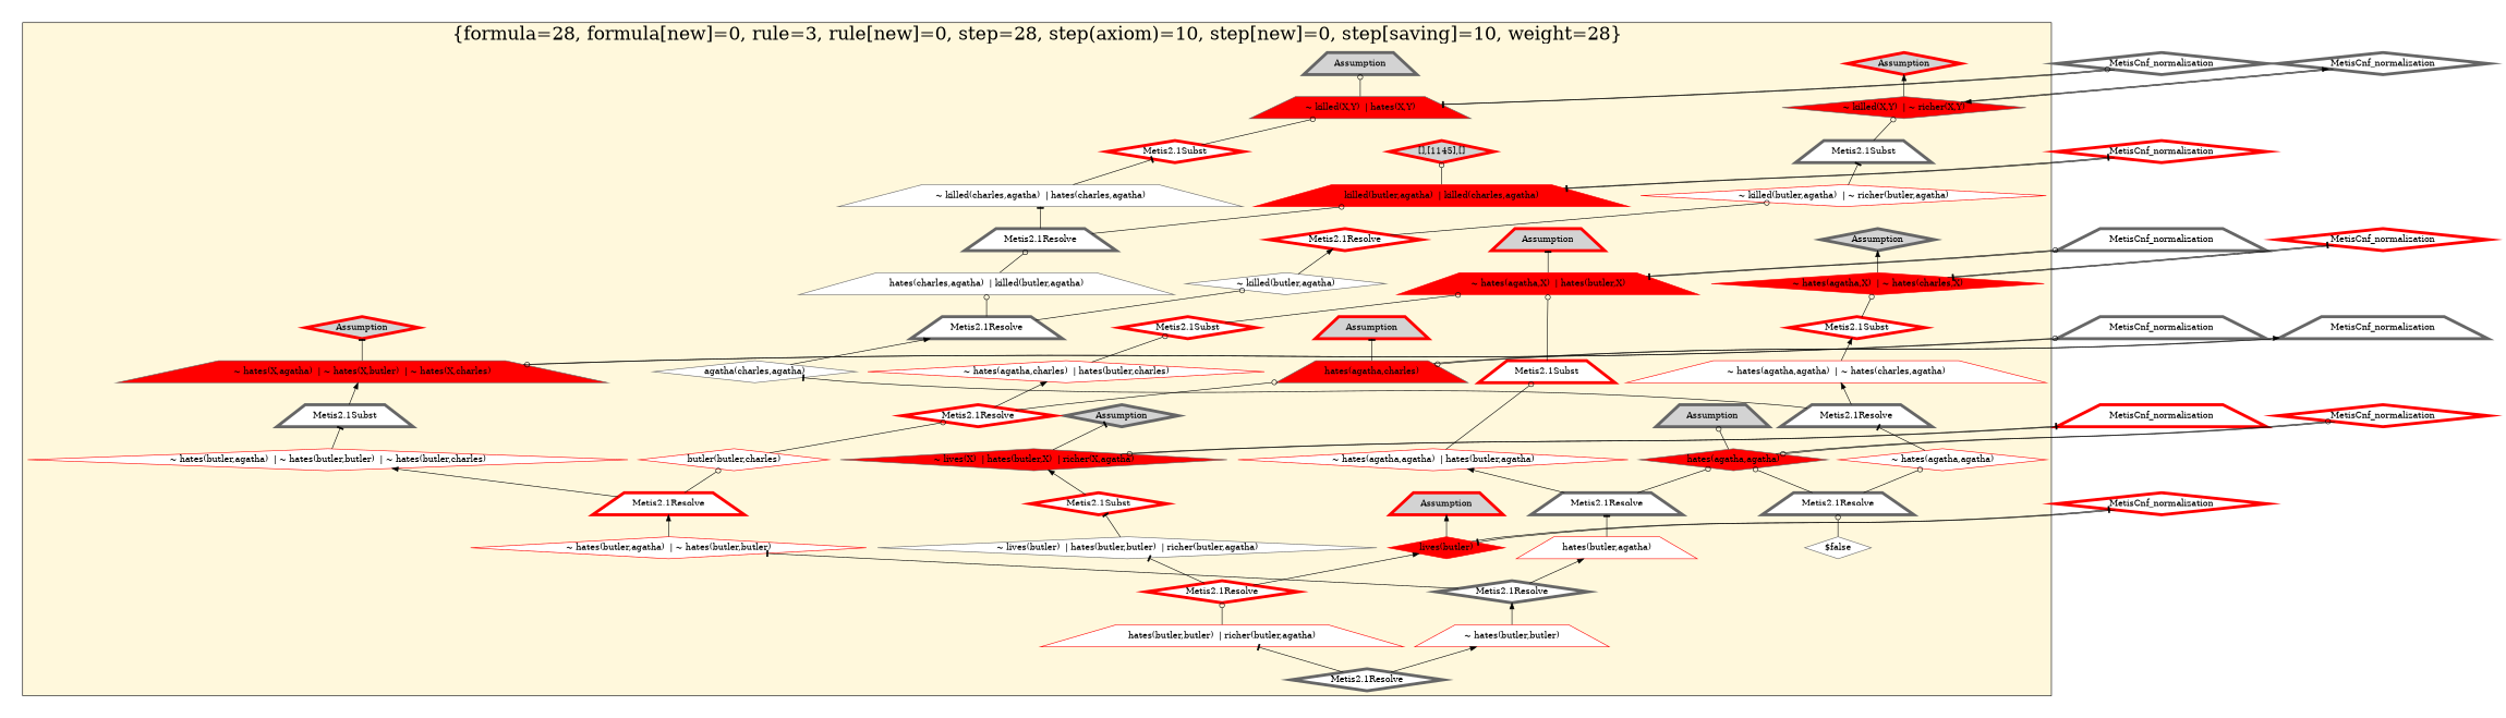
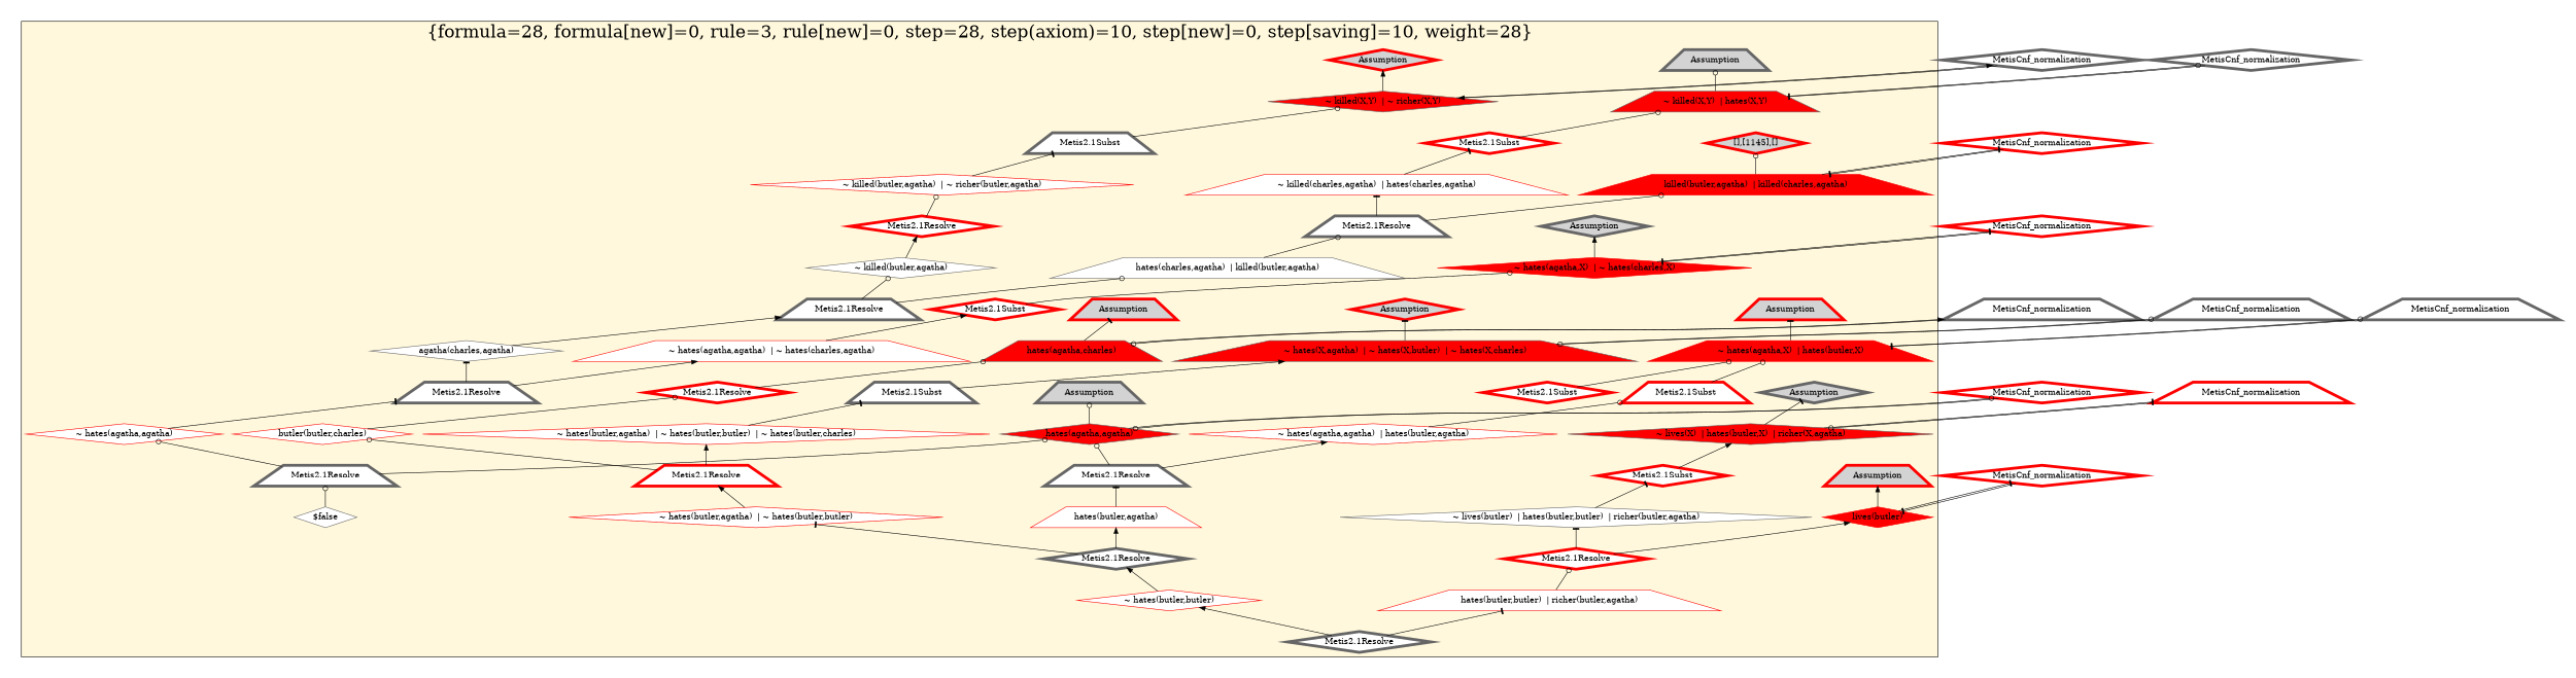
  digraph {
    rankdir=BT
    node [color=red fillcolor=white shape=diamond style=filled penwidth=5]
    edge [arrowhead=odot]
    n1 [color=gray40 fillcolor=red label="~ lives(X)  | hates(butler,X)  | richer(X,agatha)" penwidth=""]
    n2 [fillcolor=red label="killed(butler,agatha)  | killed(charles,agatha)" shape=trapezium penwidth=""]
    n3 [color=gray40 fillcolor=red label="hates(agatha,charles)" shape=trapezium penwidth=""]
-   n4 [label="~ hates(agatha,charles)  | hates(butler,charles)" penwidth=""]
    n5 [color=gray40 label="hates(charles,agatha)  | killed(butler,agatha)" shape=trapezium penwidth=""]
    n6 [color=gray40 fillcolor=red label="~ hates(X,agatha)  | ~ hates(X,butler)  | ~ hates(X,charles)" shape=trapezium penwidth=""]
    n7 [label="~ hates(butler,agatha)  | ~ hates(butler,butler)" penwidth=""]
    n8 [color=gray40 fillcolor=red label="~ killed(X,Y)  | ~ richer(X,Y)" penwidth=""]
    n9 [color=gray40 fillcolor=red label="hates(agatha,agatha)" penwidth=""]
-   n10 [color=gray40 label="~ killed(charles,agatha)  | hates(charles,agatha)" shape=trapezium penwidth=""]
+   n10 [label="~ killed(charles,agatha)  | hates(charles,agatha)" shape=trapezium penwidth=""]
    n11 [color=gray40 label="$false" penwidth=""]
    n12 [fillcolor=red label="lives(butler)" penwidth=""]
    n13 [label="hates(butler,butler)  | richer(butler,agatha)" shape=trapezium penwidth=""]
    n14 [label="hates(butler,agatha)" shape=trapezium penwidth=""]
    n15 [color=gray40 fillcolor=red label="~ killed(X,Y)  | hates(X,Y)" shape=trapezium penwidth=""]
    n16 [label="~ hates(agatha,agatha)" penwidth=""]
    n17 [fillcolor=red label="~ hates(agatha,X)  | hates(butler,X)" shape=trapezium penwidth=""]
    n18 [label="~ hates(agatha,agatha)  | hates(butler,agatha)" penwidth=""]
    n19 [fillcolor=red label="~ hates(agatha,X)  | ~ hates(charles,X)" penwidth=""]
    n20 [color=gray40 label="agatha(charles,agatha)" penwidth=""]
    n21 [label="~ hates(agatha,agatha)  | ~ hates(charles,agatha)" shape=trapezium penwidth=""]
    n22 [color=gray40 label="~ lives(butler)  | hates(butler,butler)  | richer(butler,agatha)" penwidth=""]
    n23 [label="~ killed(butler,agatha)  | ~ richer(butler,agatha)" penwidth=""]
-   n24 [label="~ hates(butler,butler)" shape=trapezium penwidth=""]
+   n24 [label="~ hates(butler,butler)" penwidth=""]
    n25 [color=gray40 label="~ killed(butler,agatha)" penwidth=""]
    n26 [label="~ hates(butler,agatha)  | ~ hates(butler,butler)  | ~ hates(butler,charles)" penwidth=""]
    n27 [label="butler(butler,charles)" penwidth=""]
    n28 [fillcolor=lightgrey label=Assumption shape=trapezium]
    n29 [color=gray40 fillcolor=lightgrey label=Assumption]
    n30 [label="Metis2.1Subst"]
    n31 [color=gray40 label="Metis2.1Subst" shape=trapezium]
    n32 [label="Metis2.1Resolve" shape=trapezium]
    n33 [color=gray40 label="Metis2.1Resolve" shape=trapezium]
    n34 [color=gray40 fillcolor=lightgrey label=Assumption shape=trapezium]
    n35 [color=gray40 label="Metis2.1Resolve" shape=trapezium]
    n36 [color=gray40 label="Metis2.1Resolve" shape=trapezium]
    n37 [color=gray40 fillcolor=lightgrey label=Assumption]
    n38 [color=gray40 label="Metis2.1Resolve" shape=trapezium]
    n39 [label="Metis2.1Resolve"]
    n40 [label="Metis2.1Subst"]
    n41 [label="Metis2.1Subst" shape=trapezium]
    n42 [color=gray40 label="Metis2.1Resolve"]
    n43 [fillcolor=lightgrey label=Assumption shape=trapezium]
    n44 [color=gray40 label="Metis2.1Resolve" shape=trapezium]
    n45 [fillcolor=lightgrey label=Assumption]
    n46 [label="Metis2.1Subst"]
    n47 [color=gray40 fillcolor=lightgrey label=Assumption shape=trapezium]
    n48 [fillcolor=lightgrey label=Assumption]
    n49 [color=gray40 label="Metis2.1Subst" shape=trapezium]
    n50 [label="Metis2.1Subst"]
    n51 [label="Metis2.1Resolve"]
    n52 [fillcolor=lightgrey label="[],[1145],[]"]
    n53 [label="Metis2.1Resolve"]
    n54 [color=gray40 label="Metis2.1Resolve"]
    n55 [fillcolor=lightgrey label=Assumption shape=trapezium]
    n56 [label=MetisCnf_normalization shape=trapezium]
    n57 [label=MetisCnf_normalization]
    n58 [color=gray40 label=MetisCnf_normalization shape=trapezium]
    n59 [color=gray40 label=MetisCnf_normalization shape=trapezium]
    n60 [color=gray40 label=MetisCnf_normalization]
    n61 [label=MetisCnf_normalization]
    n62 [label=MetisCnf_normalization]
    n63 [color=gray40 label=MetisCnf_normalization]
    n64 [color=gray40 label=MetisCnf_normalization shape=trapezium]
    n65 [label=MetisCnf_normalization]
    subgraph cluster_1 {
      fillcolor=cornsilk
      fontsize=30
      label="{formula=28, formula[new]=0, rule=3, rule[new]=0, step=28, step(axiom)=10, step[new]=0, step[saving]=10, weight=28}"
      labelloc=b
      style=filled
      n1
      n2
      n3
-     n4
      n5
      n6
      n7
      n8
      n9
      n10
      n11
      n12
      n13
      n14
      n15
      n16
      n17
      n18
      n19
      n20
      n21
      n22
      n23
      n24
      n25
      n26
      n27
      n28
      n29
      n30
      n31
      n32
      n33
      n34
      n35
      n36
      n37
      n38
      n39
      n40
      n41
      n42
      n43
      n44
      n45
      n46
      n47
      n48
      n49
      n50
      n51
      n52
      n53
      n54
      n55
    }
    n1 -> n37 [arrowhead=tee]
    n1 -> n56 [arrowhead=tee]
    n2 -> n52
    n2 -> n57 [arrowhead=tee]
    n3 -> n28 [arrowhead=tee]
    n3 -> n58 [arrowhead=normal]
-   n4 -> n30
    n5 -> n35
    n6 -> n45 [arrowhead=tee]
    n6 -> n59
    n7 -> n32 [arrowhead=normal]
    n8 -> n48 [arrowhead=normal]
    n8 -> n60 [arrowhead=normal]
    n9 -> n34
    n9 -> n61
    n10 -> n40 [arrowhead=tee]
    n11 -> n33
    n12 -> n43 [arrowhead=normal]
    n12 -> n62 [arrowhead=tee]
    n13 -> n39
    n14 -> n38 [arrowhead=tee]
    n15 -> n47
    n15 -> n63
    n16 -> n36 [arrowhead=tee]
    n17 -> n55 [arrowhead=tee]
    n17 -> n64
    n18 -> n41
    n19 -> n29 [arrowhead=normal]
    n19 -> n65 [arrowhead=tee]
    n20 -> n44 [arrowhead=normal]
    n21 -> n50 [arrowhead=normal]
    n22 -> n46 [arrowhead=tee]
    n23 -> n31 [arrowhead=tee]
    n24 -> n54 [arrowhead=normal]
    n25 -> n53 [arrowhead=normal]
    n26 -> n49 [arrowhead=tee]
    n27 -> n51
    n30 -> n17
    n31 -> n8
    n32 -> n26 [arrowhead=normal]
    n32 -> n27
    n33 -> n9
    n33 -> n16
    n35 -> n2
    n35 -> n10 [arrowhead=tee]
    n36 -> n20 [arrowhead=tee]
    n36 -> n21 [arrowhead=normal]
    n38 -> n9
    n38 -> n18 [arrowhead=normal]
    n39 -> n12 [arrowhead=normal]
    n39 -> n22 [arrowhead=tee]
    n40 -> n15
    n41 -> n17
    n42 -> n13 [arrowhead=tee]
    n42 -> n24 [arrowhead=normal]
    n44 -> n5
    n44 -> n25
    n46 -> n1 [arrowhead=normal]
    n49 -> n6 [arrowhead=normal]
    n50 -> n19
    n51 -> n3
-   n51 -> n4 [arrowhead=normal]
    n53 -> n23
    n54 -> n7 [arrowhead=tee]
    n54 -> n14 [arrowhead=normal]
    n56 -> n1
    n57 -> n2 [arrowhead=tee]
    n58 -> n3
    n59 -> n6
    n60 -> n8 [arrowhead=normal]
    n61 -> n9
    n62 -> n12 [arrowhead=tee]
    n63 -> n15 [arrowhead=tee]
    n64 -> n17 [arrowhead=tee]
    n65 -> n19 [arrowhead=tee]
  }
